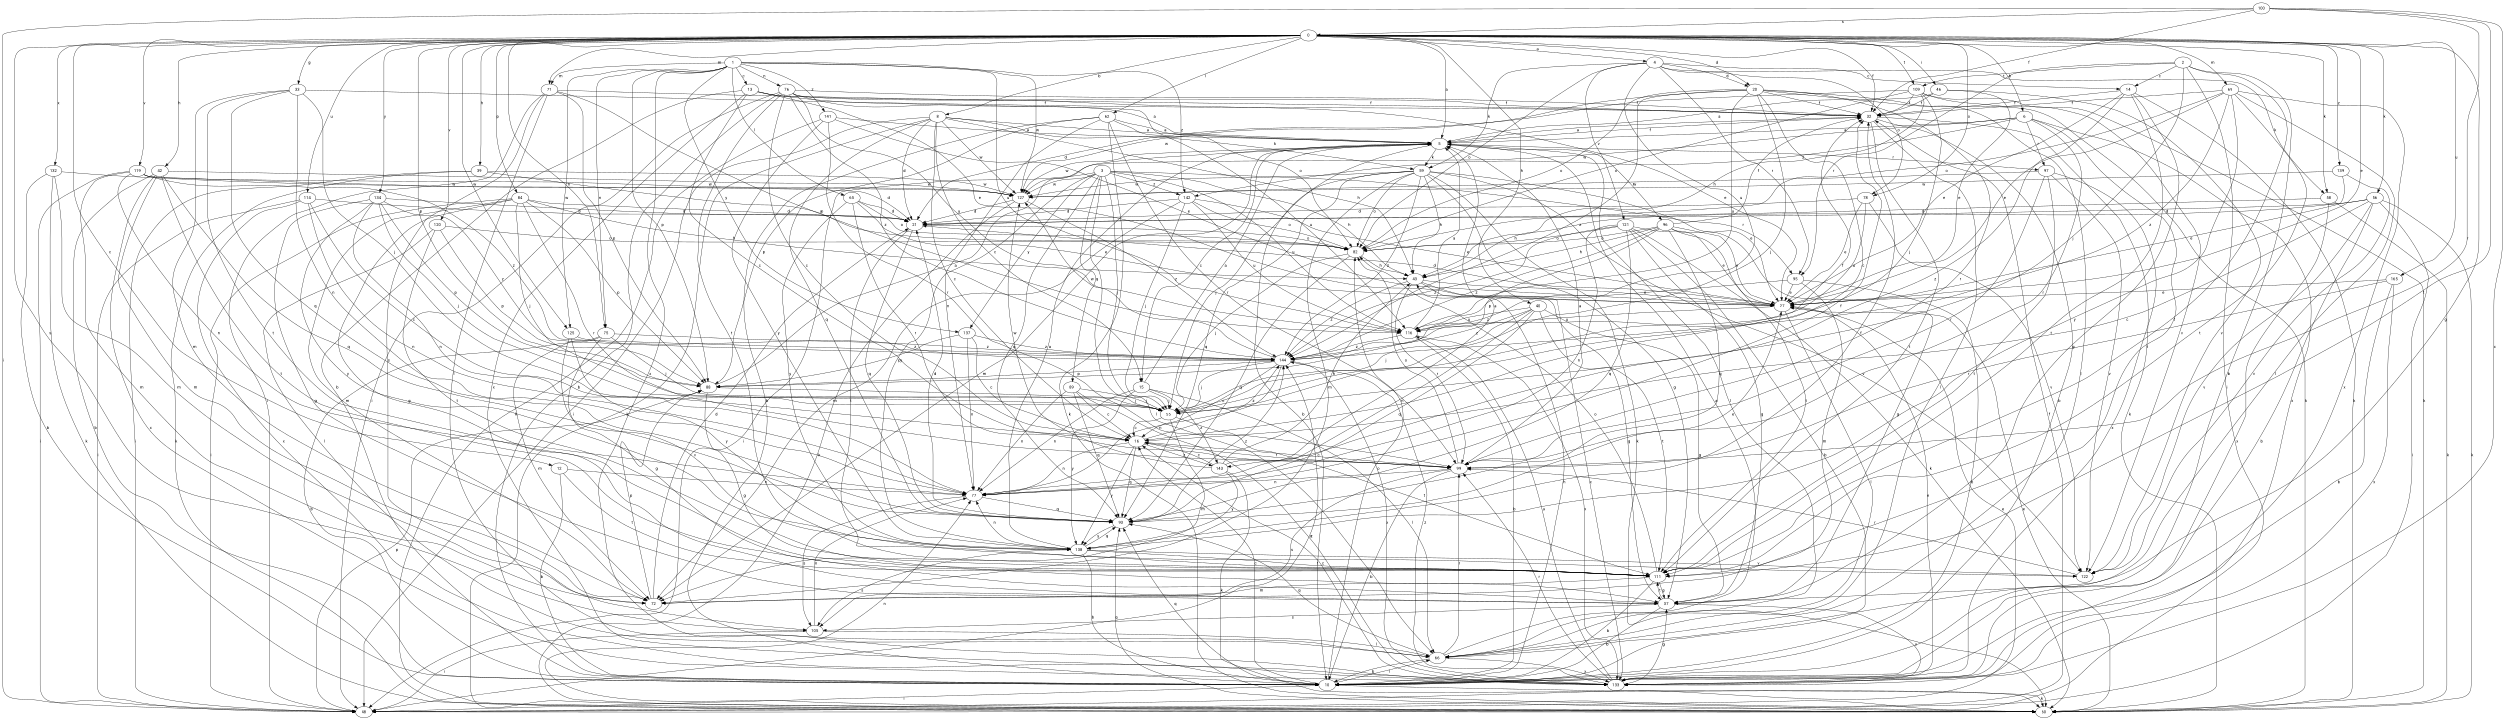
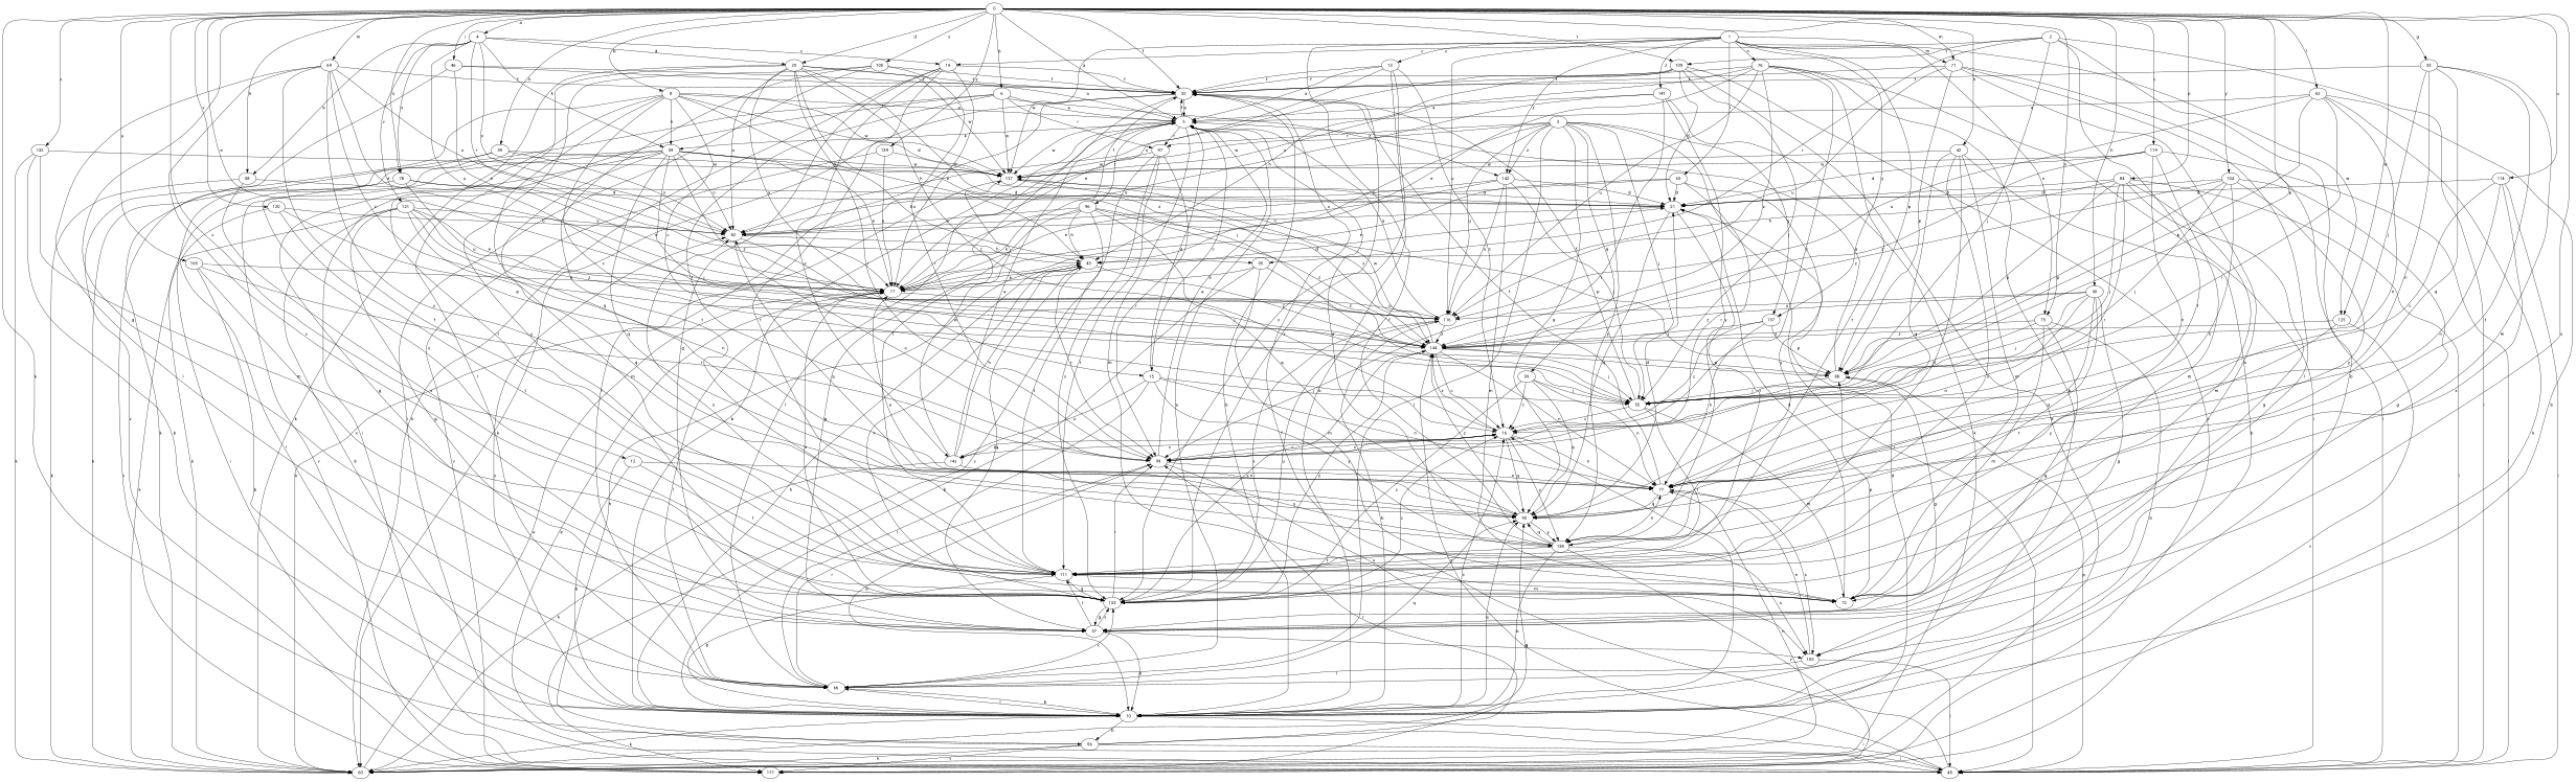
  strict digraph {
    fontname=Roboto
    node [fontname=Roboto]
    edge [fontname=Roboto]
    0
    4
    5
    6
    8
    12
    20
    27
    32
    33
    37
    39
    40
    42
    46
    56
    58
    62
    69
    71
    75
    78
    84
    88
    100
    105
    109
    114
    n29 [label=165]
    119
    120
    125
    132
    134
    139
    116
    14
    95
    59
    82
    121
    127
    10
    66
    15
    72
    96
    97
    133
    142
    111
    99
    48
    43
    93
    16
    21
    60
    77
    55
    144
    122
    138
    1
    13
    65
    76
    137
    141
    2
    143
    3
    89
    0 -> 4 [label=a]
    0 -> 5 [label=a]
    0 -> 6 [label=b]
    0 -> 8 [label=b]
    0 -> 12 [label=c]
    0 -> 20 [label=d]
    0 -> 27 [label=e]
    0 -> 32 [label=f]
    0 -> 33 [label=g]
    0 -> 37 [label=g]
    0 -> 39 [label=h]
    0 -> 40 [label=h]
    0 -> 42 [label=h]
    0 -> 46 [label=i]
    0 -> 56 [label=k]
    0 -> 58 [label=k]
    0 -> 62 [label=l]
    0 -> 69 [label=m]
    0 -> 71 [label=m]
    0 -> 75 [label=n]
    0 -> 78 [label=o]
    0 -> 84 [label=p]
    0 -> 88 [label=p]
-   100 -> 0 [label=s]
+   0 -> 100 [label=s]
    0 -> 105 [label=s]
    0 -> 109 [label=t]
    0 -> 114 [label=u]
    0 -> n29 [label=u]
    0 -> 119 [label=v]
    0 -> 120 [label=v]
    0 -> 125 [label=w]
    0 -> 132 [label=x]
    0 -> 134 [label=y]
    0 -> 139 [label=z]
    4 -> 20 [label=d]
    4 -> 58 [label=k]
    4 -> 78 [label=o]
    4 -> 116 [label=u]
    4 -> 14 [label=c]
    4 -> 95 [label=r]
    4 -> 59 [label=k]
    4 -> 82 [label=o]
    4 -> 121 [label=v]
    5 -> 32 [label=f]
    5 -> 59 [label=k]
    5 -> 127 [label=w]
    5 -> 10 [label=b]
    5 -> 66 [label=l]
    5 -> 15 [label=c]
    5 -> 72 [label=m]
    5 -> 96 [label=r]
    5 -> 97 [label=r]
    6 -> 5 [label=a]
    6 -> 127 [label=w]
    6 -> 97 [label=r]
    6 -> 133 [label=x]
    6 -> 142 [label=z]
    6 -> 111 [label=t]
    6 -> 99 [label=r]
    8 -> 5 [label=a]
    8 -> 59 [label=k]
    8 -> 127 [label=w]
    8 -> 15 [label=c]
    8 -> 48 [label=i]
    8 -> 43 [label=h]
    8 -> 93 [label=q]
    8 -> 16 [label=c]
    8 -> 21 [label=d]
    8 -> 60 [label=k]
    12 -> 10 [label=b]
    12 -> 111 [label=t]
    12 -> 77 [label=n]
    20 -> 32 [label=f]
    20 -> 116 [label=u]
    20 -> 82 [label=o]
    20 -> 127 [label=w]
    20 -> 66 [label=l]
    20 -> 99 [label=r]
    20 -> 16 [label=c]
    20 -> 60 [label=k]
    20 -> 55 [label=j]
    20 -> 144 [label=z]
    27 -> 116 [label=u]
    27 -> 66 [label=l]
    27 -> 21 [label=d]
    32 -> 5 [label=a]
    32 -> 10 [label=b]
    32 -> 66 [label=l]
    32 -> 111 [label=t]
    32 -> 60 [label=k]
    33 -> 32 [label=f]
    33 -> 72 [label=m]
    33 -> 111 [label=t]
    33 -> 93 [label=q]
    33 -> 77 [label=n]
    33 -> 55 [label=j]
    37 -> 105 [label=s]
    37 -> 10 [label=b]
    37 -> 133 [label=x]
    37 -> 111 [label=t]
    39 -> 82 [label=o]
    39 -> 127 [label=w]
    39 -> 48 [label=i]
    39 -> 60 [label=k]
    40 -> 37 [label=g]
    40 -> 116 [label=u]
    40 -> 111 [label=t]
    40 -> 93 [label=q]
    40 -> 77 [label=n]
    40 -> 55 [label=j]
    40 -> 144 [label=z]
    42 -> 127 [label=w]
    42 -> 10 [label=b]
    42 -> 72 [label=m]
    42 -> 133 [label=x]
    42 -> 111 [label=t]
    42 -> 93 [label=q]
    46 -> 5 [label=a]
    46 -> 27 [label=e]
    46 -> 32 [label=f]
    46 -> 122 [label=v]
-   56 -> 10 [label=b]
+   10 -> 56 [label=b]
    56 -> 48 [label=i]
    56 -> 43 [label=h]
    56 -> 16 [label=c]
    56 -> 21 [label=d]
    56 -> 60 [label=k]
    56 -> 122 [label=v]
    58 -> 133 [label=x]
    58 -> 21 [label=d]
    58 -> 60 [label=k]
    62 -> 5 [label=a]
    62 -> 88 [label=p]
    62 -> 116 [label=u]
    62 -> 10 [label=b]
    62 -> 99 [label=r]
    62 -> 60 [label=k]
    62 -> 77 [label=n]
    69 -> 27 [label=e]
    69 -> 32 [label=f]
    69 -> 82 [label=o]
    69 -> 66 [label=l]
    69 -> 133 [label=x]
    69 -> 111 [label=t]
    69 -> 144 [label=z]
    69 -> 138 [label=y]
    71 -> 32 [label=f]
    71 -> 88 [label=p]
    71 -> 105 [label=s]
    71 -> 116 [label=u]
    71 -> 66 [label=l]
    71 -> 48 [label=i]
    75 -> 37 [label=g]
    75 -> 10 [label=b]
    75 -> 72 [label=m]
    75 -> 55 [label=j]
    75 -> 144 [label=z]
    78 -> 27 [label=e]
    78 -> 116 [label=u]
    78 -> 21 [label=d]
    78 -> 122 [label=v]
    84 -> 37 [label=g]
    84 -> 88 [label=p]
    84 -> 72 [label=m]
    84 -> 99 [label=r]
    84 -> 48 [label=i]
    84 -> 43 [label=h]
    84 -> 21 [label=d]
    84 -> 55 [label=j]
    88 -> 5 [label=a]
    88 -> 37 [label=g]
    88 -> 55 [label=j]
    100 -> 32 [label=f]
    100 -> 133 [label=x]
    100 -> 111 [label=t]
    100 -> 99 [label=r]
    100 -> 48 [label=i]
    105 -> 66 [label=l]
    105 -> 48 [label=i]
    105 -> 77 [label=n]
    109 -> 32 [label=f]
    109 -> 82 [label=o]
    109 -> 43 [label=h]
    109 -> 21 [label=d]
    109 -> 60 [label=k]
    109 -> 55 [label=j]
    109 -> 122 [label=v]
    114 -> 133 [label=x]
    114 -> 48 [label=i]
    114 -> 16 [label=c]
    114 -> 21 [label=d]
    114 -> 77 [label=n]
    n29 -> 27 [label=e]
    n29 -> 10 [label=b]
    n29 -> 133 [label=x]
    n29 -> 99 [label=r]
    119 -> 127 [label=w]
    119 -> 72 [label=m]
    119 -> 48 [label=i]
    119 -> 21 [label=d]
    119 -> 77 [label=n]
    119 -> 144 [label=z]
    120 -> 88 [label=p]
    120 -> 82 [label=o]
    120 -> 66 [label=l]
    120 -> 111 [label=t]
    125 -> 144 [label=z]
    125 -> 122 [label=v]
    125 -> 138 [label=y]
    132 -> 127 [label=w]
    132 -> 10 [label=b]
    132 -> 72 [label=m]
    132 -> 60 [label=k]
    134 -> 37 [label=g]
    134 -> 88 [label=p]
    134 -> 21 [label=d]
    134 -> 77 [label=n]
    134 -> 55 [label=j]
    134 -> 144 [label=z]
    134 -> 138 [label=y]
    139 -> 27 [label=e]
    139 -> 127 [label=w]
    139 -> 122 [label=v]
    116 -> 5 [label=a]
    116 -> 10 [label=b]
    116 -> 133 [label=x]
    116 -> 144 [label=z]
    14 -> 27 [label=e]
    14 -> 32 [label=f]
    14 -> 37 [label=g]
    14 -> 111 [label=t]
    14 -> 60 [label=k]
    14 -> 143 [label=z]
    95 -> 27 [label=e]
    95 -> 10 [label=b]
    95 -> 72 [label=m]
    95 -> 144 [label=z]
    59 -> 27 [label=e]
    59 -> 37 [label=g]
    59 -> 82 [label=o]
    59 -> 127 [label=w]
    59 -> 72 [label=m]
    59 -> 43 [label=h]
    59 -> 93 [label=q]
    59 -> 60 [label=k]
    59 -> 55 [label=j]
    59 -> 144 [label=z]
    59 -> 122 [label=v]
    82 -> 43 [label=h]
    82 -> 93 [label=q]
    82 -> 55 [label=j]
    121 -> 27 [label=e]
    121 -> 37 [label=g]
    121 -> 82 [label=o]
    121 -> 10 [label=b]
    121 -> 93 [label=q]
    121 -> 60 [label=k]
    121 -> 77 [label=n]
    121 -> 144 [label=z]
    127 -> 21 [label=d]
    127 -> 60 [label=k]
    127 -> 144 [label=z]
    10 -> 82 [label=o]
    10 -> 66 [label=l]
    10 -> 48 [label=i]
    10 -> 43 [label=h]
    10 -> 93 [label=q]
    10 -> 16 [label=c]
    10 -> 60 [label=k]
    66 -> 5 [label=a]
    66 -> 10 [label=b]
    66 -> 133 [label=x]
    66 -> 99 [label=r]
    66 -> 93 [label=q]
    15 -> 5 [label=a]
    15 -> 66 [label=l]
    15 -> 77 [label=n]
    15 -> 55 [label=j]
    15 -> 138 [label=y]
    15 -> 143 [label=z]
    72 -> 88 [label=p]
    72 -> 21 [label=d]
    96 -> 27 [label=e]
    96 -> 32 [label=f]
    96 -> 37 [label=g]
    96 -> 88 [label=p]
    96 -> 82 [label=o]
    96 -> 111 [label=t]
    96 -> 43 [label=h]
    96 -> 93 [label=q]
    96 -> 144 [label=z]
    97 -> 127 [label=w]
    97 -> 133 [label=x]
    97 -> 111 [label=t]
    97 -> 99 [label=r]
    97 -> 122 [label=v]
    133 -> 27 [label=e]
    133 -> 37 [label=g]
    133 -> 116 [label=u]
    133 -> 99 [label=r]
    133 -> 16 [label=c]
    133 -> 144 [label=z]
    142 -> 27 [label=e]
    142 -> 116 [label=u]
    142 -> 82 [label=o]
    142 -> 72 [label=m]
    142 -> 21 [label=d]
    142 -> 55 [label=j]
-   111 -> 37 [label=g]
+   111 -> 133 [label=g]
    111 -> 82 [label=o]
    111 -> 10 [label=b]
    111 -> 72 [label=m]
    99 -> 5 [label=a]
    99 -> 105 [label=s]
    99 -> 82 [label=o]
    99 -> 10 [label=b]
    99 -> 16 [label=c]
    99 -> 77 [label=n]
    48 -> 27 [label=e]
    48 -> 32 [label=f]
    48 -> 88 [label=p]
    48 -> 144 [label=z]
    43 -> 27 [label=e]
    43 -> 37 [label=g]
    43 -> 133 [label=x]
    43 -> 99 [label=r]
    43 -> 144 [label=z]
    93 -> 27 [label=e]
    93 -> 21 [label=d]
    93 -> 144 [label=z]
    93 -> 138 [label=y]
    16 -> 99 [label=r]
    16 -> 93 [label=q]
    16 -> 77 [label=n]
    16 -> 144 [label=z]
    16 -> 138 [label=y]
    16 -> 143 [label=z]
    21 -> 82 [label=o]
    21 -> 111 [label=t]
    21 -> 93 [label=q]
    60 -> 27 [label=e]
    60 -> 93 [label=q]
    60 -> 77 [label=n]
    77 -> 32 [label=f]
    77 -> 105 [label=s]
    77 -> 93 [label=q]
    55 -> 32 [label=f]
    55 -> 72 [label=m]
    55 -> 111 [label=t]
    55 -> 16 [label=c]
    144 -> 88 [label=p]
    144 -> 127 [label=w]
    144 -> 133 [label=x]
    144 -> 16 [label=c]
    144 -> 77 [label=n]
    144 -> 55 [label=j]
    122 -> 99 [label=r]
    138 -> 5 [label=a]
    138 -> 32 [label=f]
    138 -> 105 [label=s]
    138 -> 10 [label=b]
    138 -> 111 [label=t]
    138 -> 93 [label=q]
    138 -> 77 [label=n]
    138 -> 122 [label=v]
    1 -> 71 [label=m]
    1 -> 75 [label=n]
    1 -> 88 [label=p]
    1 -> 125 [label=w]
    1 -> 116 [label=u]
    1 -> 127 [label=w]
    1 -> 133 [label=x]
    1 -> 142 [label=z]
    1 -> 13 [label=c]
    1 -> 65 [label=l]
    1 -> 76 [label=n]
    1 -> 137 [label=y]
    1 -> 141 [label=z]
    13 -> 5 [label=a]
    13 -> 27 [label=e]
    13 -> 32 [label=f]
    13 -> 10 [label=b]
    13 -> 133 [label=x]
    13 -> 16 [label=c]
    65 -> 27 [label=e]
    65 -> 82 [label=o]
    65 -> 99 [label=r]
    65 -> 21 [label=d]
    65 -> 138 [label=y]
    76 -> 27 [label=e]
    76 -> 32 [label=f]
    76 -> 116 [label=u]
    76 -> 82 [label=o]
    76 -> 10 [label=b]
    76 -> 111 [label=t]
    76 -> 48 [label=i]
    76 -> 16 [label=c]
    76 -> 144 [label=z]
    137 -> 88 [label=p]
    137 -> 16 [label=c]
    137 -> 77 [label=n]
    137 -> 144 [label=z]
    141 -> 5 [label=a]
    141 -> 27 [label=e]
    141 -> 99 [label=r]
    141 -> 60 [label=k]
    141 -> 138 [label=y]
    2 -> 109 [label=t]
    2 -> 14 [label=c]
    2 -> 95 [label=r]
    2 -> 10 [label=b]
    2 -> 111 [label=t]
    2 -> 48 [label=i]
    2 -> 55 [label=j]
    143 -> 5 [label=a]
    143 -> 127 [label=w]
    143 -> 43 [label=h]
    143 -> 16 [label=c]
    143 -> 60 [label=k]
    143 -> 138 [label=y]
    3 -> 116 [label=u]
-   3 -> 95 [label=r]
+   3 -> 97 [label=r]
    3 -> 127 [label=w]
    3 -> 66 [label=l]
    3 -> 142 [label=z]
    3 -> 48 [label=i]
    3 -> 43 [label=h]
    3 -> 93 [label=q]
    3 -> 55 [label=j]
    3 -> 138 [label=y]
    3 -> 137 [label=y]
    3 -> 89 [label=q]
    89 -> 133 [label=x]
    89 -> 93 [label=q]
    89 -> 16 [label=c]
    89 -> 77 [label=n]
    89 -> 55 [label=j]
  }
